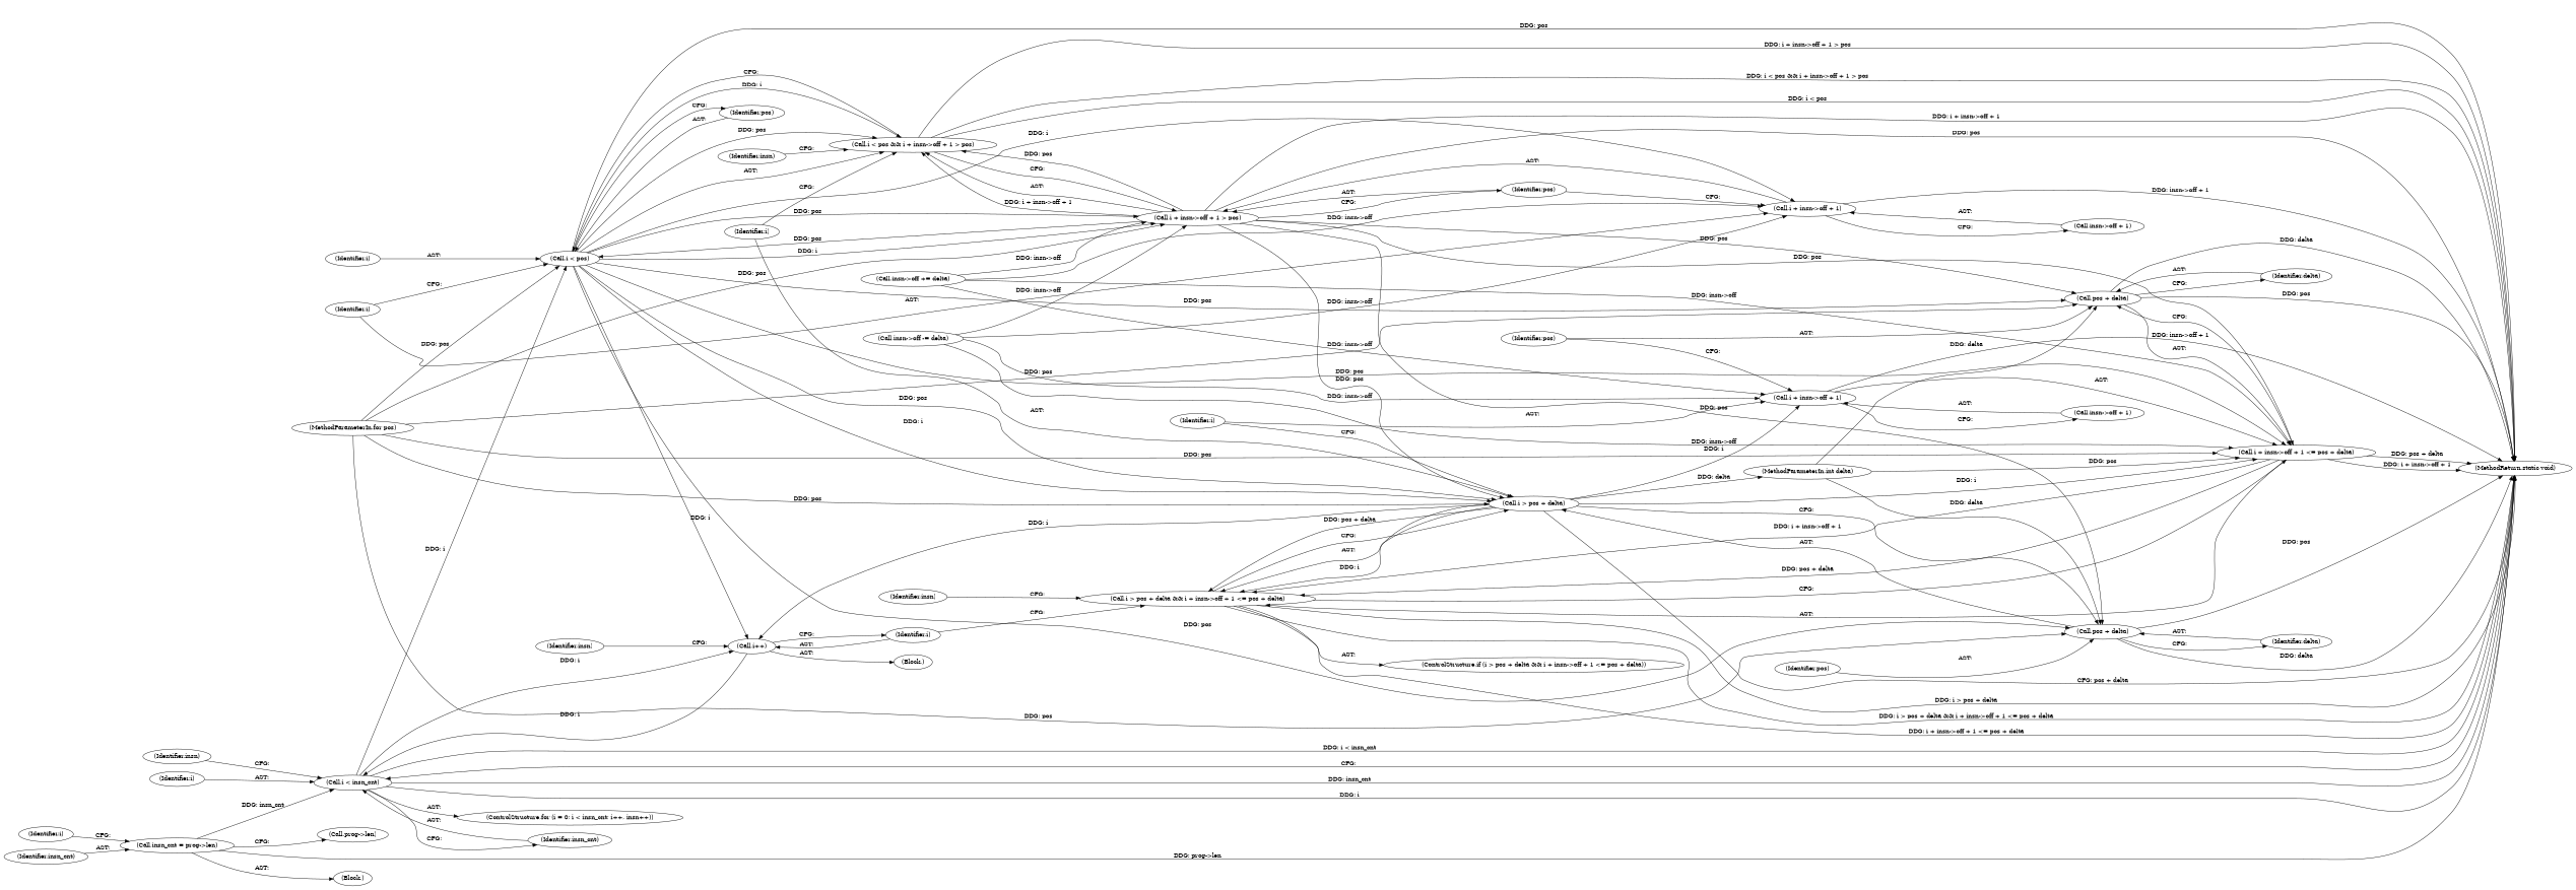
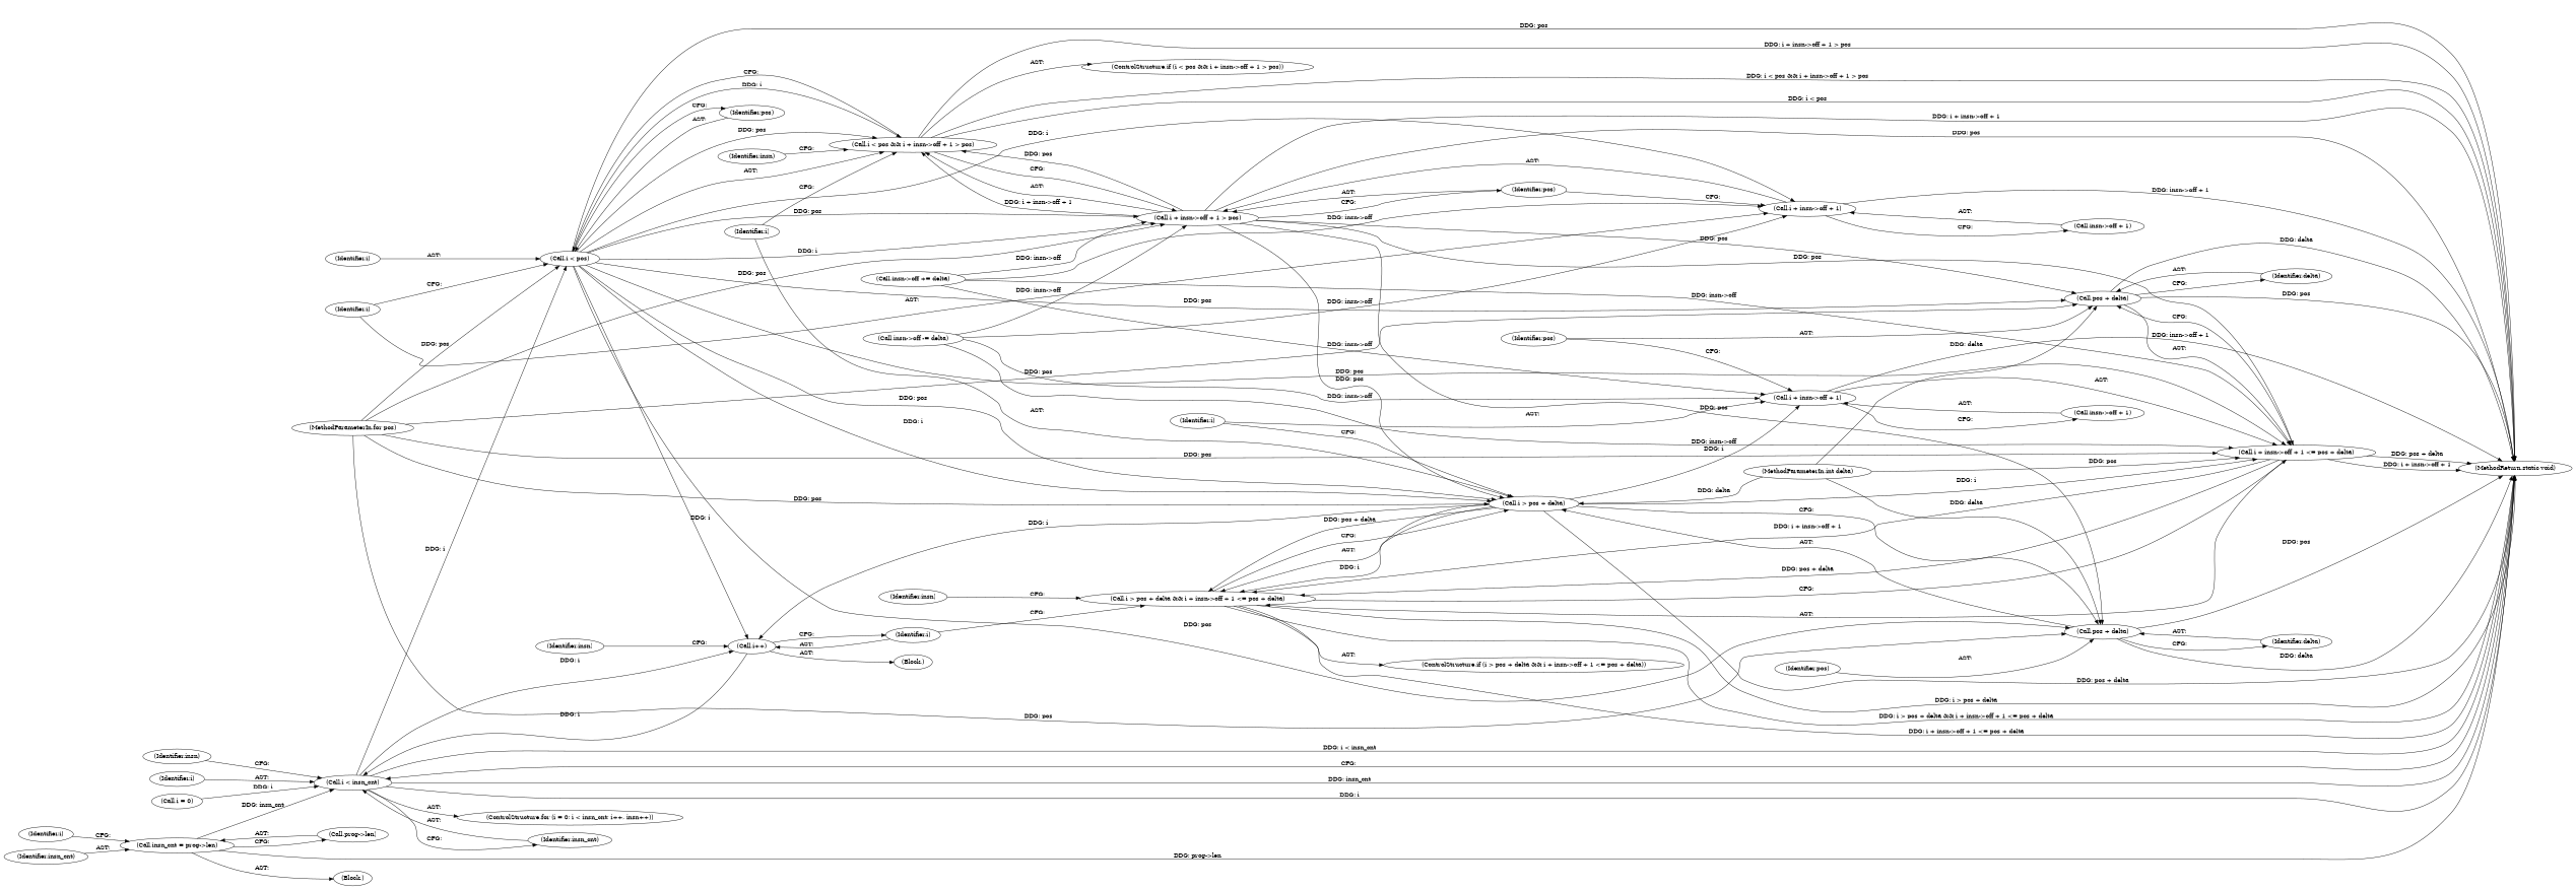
  digraph {
    rankdir=LR
    n1 [label="(Call,insn_cnt = prog->len)"]
    n2 [label="(Call,i < insn_cnt)"]
    n3 [label="(MethodReturn,static void)"]
    n4 [label="(Call,prog->len)"]
    n5 [label="(Block,)"]
    n6 [label="(Call,i++)"]
    n7 [label="(Call,i < pos)"]
    n8 [label="(ControlStructure,for (i = 0; i < insn_cnt; i++, insn++))"]
    n9 [label="(Identifier,insn_cnt)"]
    n10 [label="(Identifier,i)"]
    n11 [label="(Block,)"]
    n12 [label="(Call,i < pos && i + insn->off + 1 > pos)"]
    n13 [label="(Call,i + insn->off + 1 > pos)"]
    n14 [label="(Call,i > pos + delta)"]
    n15 [label="(Call,i + insn->off + 1 <= pos + delta)"]
    n16 [label="(Call,pos + delta)"]
    n17 [label="(Call,pos + delta)"]
    n18 [label="(Call,i + insn->off + 1)"]
    n19 [label="(Identifier,pos)"]
    n20 [label="(Call,i > pos + delta && i + insn->off + 1 <= pos + delta)"]
+   n21 [label="(ControlStructure,if (i < pos && i + insn->off + 1 > pos))"]
    n22 [label="(Identifier,pos)"]
    n23 [label="(Call,i + insn->off + 1)"]
    n24 [label="(Identifier,delta)"]
    n25 [label="(Identifier,delta)"]
    n26 [label="(Call,insn->off + 1)"]
    n27 [label="(ControlStructure,if (i > pos + delta && i + insn->off + 1 <= pos + delta))"]
    n28 [label="(Call,insn->off + 1)"]
    n29 [label="(Identifier,insn)"]
    n30 [label="(Identifier,insn)"]
    n31 [label="(Identifier,i)"]
    n32 [label="(Identifier,insn)"]
    n33 [label="(Identifier,i)"]
    n34 [label="(Identifier,insn)"]
    n35 [label="(Identifier,i)"]
    n36 [label="(Identifier,pos)"]
+   n37 [label="(Call,i = 0)"]
    n38 [label="(Identifier,i)"]
    n39 [label="(Call,insn->off -= delta)"]
    n40 [label="(Identifier,i)"]
    n41 [label="(Identifier,i)"]
    n42 [label="(MethodParameterIn,int delta)"]
    n43 [label="(MethodParameterIn,for pos)"]
    n44 [label="(Identifier,insn_cnt)"]
    n45 [label="(Call,insn->off += delta)"]
    n46 [label="(Identifier,pos)"]
    n1 -> n2 [label="DDG: insn_cnt"]
    n1 -> n3 [label="DDG: prog->len"]
    n1 -> n4 [label="CFG: "]
    n1 -> n5 [label="AST: "]
    n2 -> n3 [label="DDG: insn_cnt"]
    n2 -> n3 [label="DDG: i"]
    n2 -> n3 [label="DDG: i < insn_cnt"]
    n2 -> n6 [label="DDG: i"]
    n2 -> n7 [label="DDG: i"]
    n2 -> n8 [label="AST: "]
    n2 -> n9 [label="CFG: "]
    n3 -> n2 [label="CFG: "]
+   n4 -> n1 [label="AST: "]
    n6 -> n2 [label="DDG: i"]
    n6 -> n10 [label="CFG: "]
    n6 -> n11 [label="AST: "]
    n7 -> n3 [label="DDG: pos"]
    n7 -> n6 [label="DDG: i"]
    n7 -> n12 [label="AST: "]
    n7 -> n12 [label="DDG: i"]
    n7 -> n12 [label="DDG: pos"]
    n7 -> n13 [label="DDG: i"]
    n7 -> n13 [label="DDG: pos"]
    n7 -> n14 [label="DDG: i"]
    n7 -> n14 [label="DDG: pos"]
    n7 -> n15 [label="DDG: pos"]
    n7 -> n16 [label="DDG: pos"]
    n7 -> n17 [label="DDG: pos"]
    n7 -> n18 [label="DDG: i"]
    n7 -> n19 [label="CFG: "]
    n9 -> n2 [label="AST: "]
    n10 -> n6 [label="AST: "]
    n10 -> n20 [label="CFG: "]
    n12 -> n3 [label="DDG: i < pos"]
    n12 -> n3 [label="DDG: i + insn->off + 1 > pos"]
    n12 -> n3 [label="DDG: i < pos && i + insn->off + 1 > pos"]
    n12 -> n7 [label="CFG: "]
    n12 -> n13 [label="CFG: "]
+   n12 -> n21 [label="AST: "]
    n13 -> n3 [label="DDG: i + insn->off + 1"]
    n13 -> n3 [label="DDG: pos"]
-   n13 -> n7 [label="DDG: pos"]
    n13 -> n12 [label="AST: "]
    n13 -> n12 [label="DDG: i + insn->off + 1"]
    n13 -> n12 [label="DDG: pos"]
    n13 -> n14 [label="DDG: pos"]
    n13 -> n15 [label="DDG: pos"]
    n13 -> n16 [label="DDG: pos"]
    n13 -> n17 [label="DDG: pos"]
    n13 -> n22 [label="CFG: "]
-   n14 -> n3 [label="CFG: pos + delta"]
+   n14 -> n3 [label="DDG: pos + delta"]
    n14 -> n6 [label="DDG: i"]
    n14 -> n15 [label="DDG: i"]
    n14 -> n16 [label="CFG: "]
    n14 -> n20 [label="AST: "]
    n14 -> n20 [label="DDG: i"]
    n14 -> n20 [label="DDG: pos + delta"]
    n14 -> n23 [label="DDG: i"]
    n15 -> n3 [label="DDG: i + insn->off + 1"]
    n15 -> n3 [label="DDG: pos + delta"]
    n15 -> n17 [label="CFG: "]
    n15 -> n20 [label="AST: "]
    n15 -> n20 [label="DDG: i + insn->off + 1"]
    n15 -> n20 [label="DDG: pos + delta"]
    n16 -> n3 [label="DDG: pos"]
    n16 -> n3 [label="DDG: delta"]
    n16 -> n14 [label="AST: "]
    n16 -> n24 [label="CFG: "]
    n17 -> n3 [label="DDG: pos"]
    n17 -> n3 [label="DDG: delta"]
    n17 -> n15 [label="AST: "]
    n17 -> n25 [label="CFG: "]
    n18 -> n3 [label="DDG: insn->off + 1"]
    n18 -> n13 [label="AST: "]
    n18 -> n26 [label="CFG: "]
    n19 -> n7 [label="AST: "]
    n20 -> n3 [label="DDG: i + insn->off + 1 <= pos + delta"]
    n20 -> n3 [label="DDG: i > pos + delta"]
    n20 -> n3 [label="DDG: i > pos + delta && i + insn->off + 1 <= pos + delta"]
    n20 -> n14 [label="CFG: "]
    n20 -> n15 [label="CFG: "]
    n20 -> n27 [label="AST: "]
    n22 -> n13 [label="AST: "]
    n22 -> n18 [label="CFG: "]
    n23 -> n3 [label="DDG: insn->off + 1"]
    n23 -> n15 [label="AST: "]
    n23 -> n28 [label="CFG: "]
    n24 -> n16 [label="AST: "]
    n25 -> n17 [label="AST: "]
    n26 -> n18 [label="AST: "]
    n28 -> n23 [label="AST: "]
    n29 -> n2 [label="CFG: "]
    n30 -> n12 [label="CFG: "]
    n31 -> n12 [label="CFG: "]
    n31 -> n14 [label="AST: "]
    n32 -> n20 [label="CFG: "]
    n33 -> n2 [label="AST: "]
    n34 -> n6 [label="CFG: "]
    n35 -> n7 [label="CFG: "]
    n35 -> n18 [label="AST: "]
    n36 -> n17 [label="AST: "]
    n36 -> n23 [label="CFG: "]
+   n37 -> n2 [label="DDG: i"]
    n38 -> n7 [label="AST: "]
    n39 -> n13 [label="DDG: insn->off"]
    n39 -> n15 [label="DDG: insn->off"]
    n39 -> n18 [label="DDG: insn->off"]
    n39 -> n23 [label="DDG: insn->off"]
    n40 -> n14 [label="CFG: "]
    n40 -> n23 [label="AST: "]
    n41 -> n1 [label="CFG: "]
-   n14 -> n42 [label="DDG: delta"]
+   n42 -> n14 [label="DDG: delta"]
    n42 -> n15 [label="DDG: pos"]
    n42 -> n16 [label="DDG: delta"]
    n42 -> n17 [label="DDG: delta"]
    n43 -> n7 [label="DDG: pos"]
    n43 -> n13 [label="DDG: pos"]
    n43 -> n14 [label="DDG: pos"]
    n43 -> n15 [label="DDG: pos"]
    n43 -> n16 [label="DDG: pos"]
    n43 -> n17 [label="DDG: pos"]
    n44 -> n1 [label="AST: "]
    n45 -> n13 [label="DDG: insn->off"]
    n45 -> n15 [label="DDG: insn->off"]
    n45 -> n18 [label="DDG: insn->off"]
    n45 -> n23 [label="DDG: insn->off"]
    n46 -> n16 [label="AST: "]
  }
